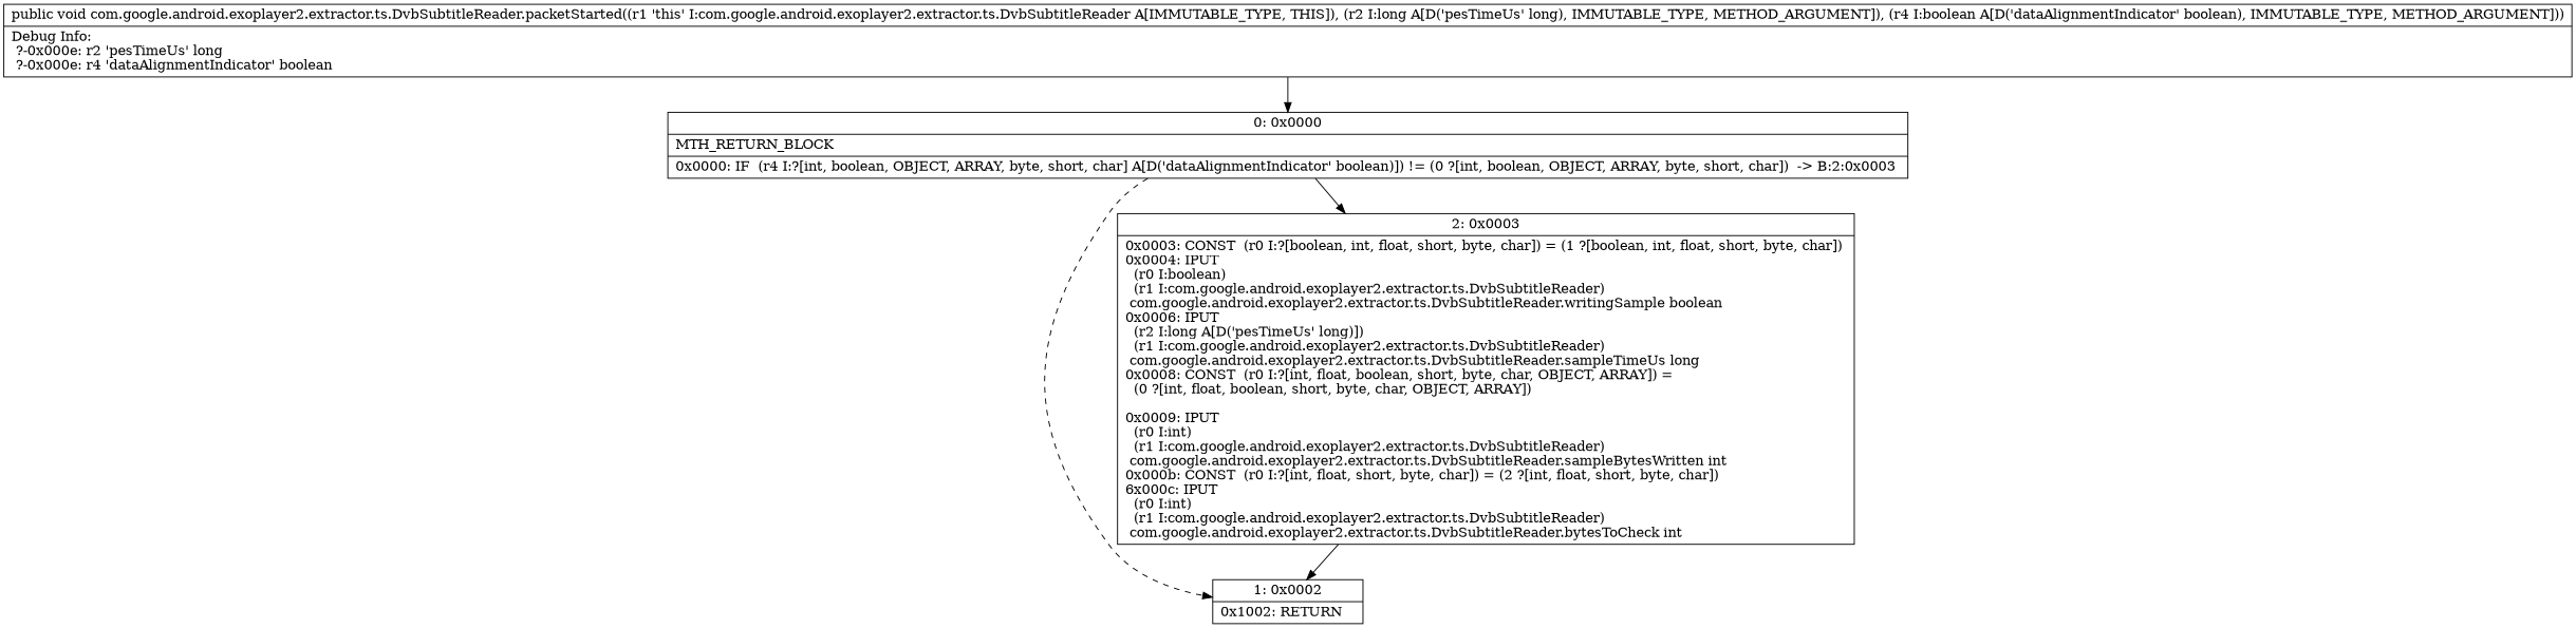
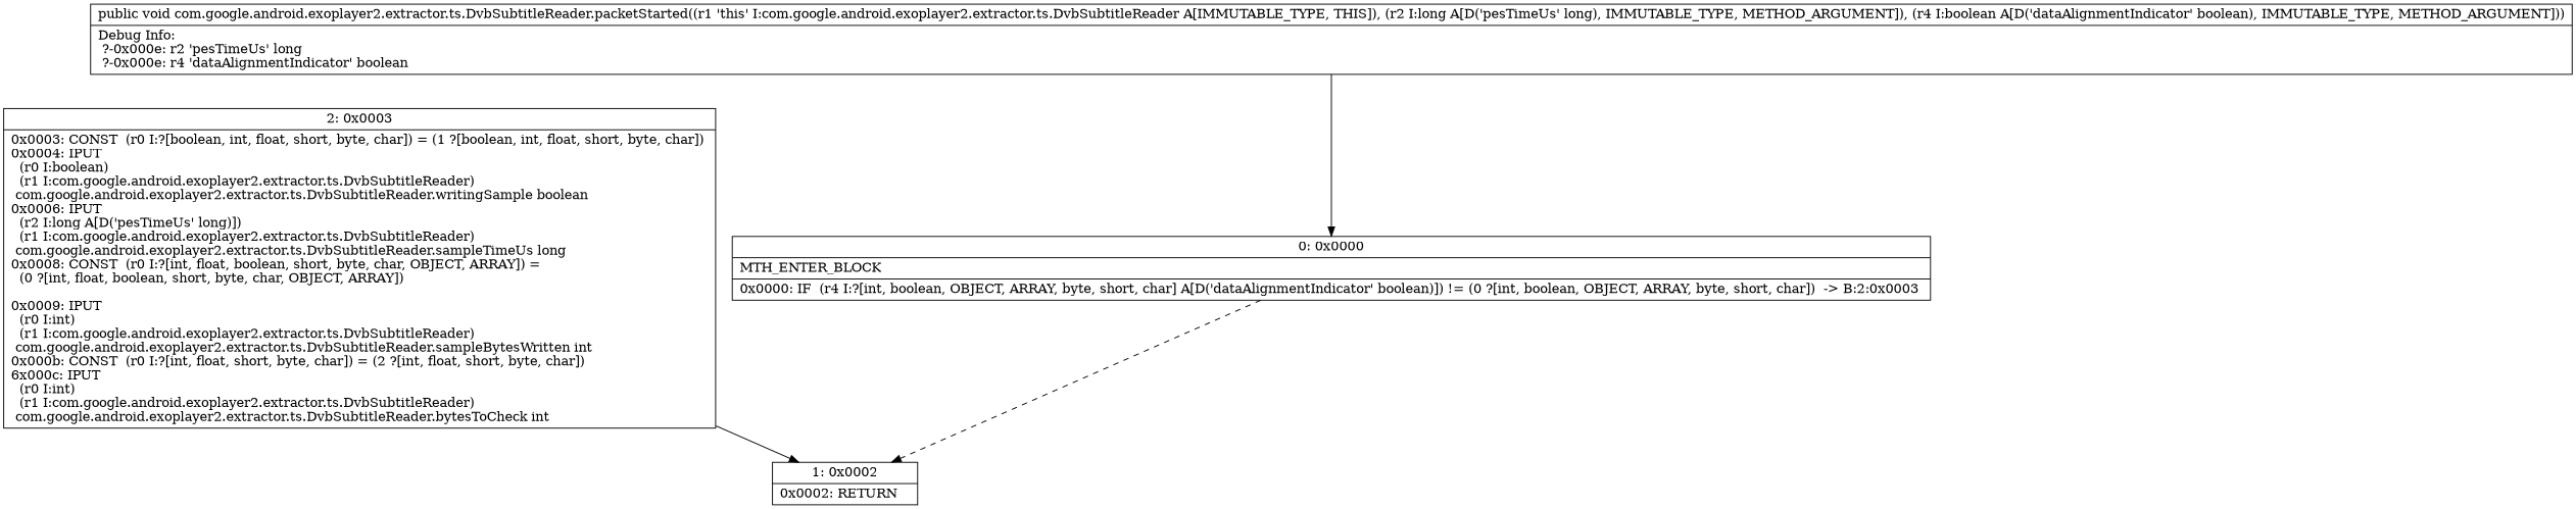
  digraph {
    node [shape=record]
-   n1 [label="{0\:\ 0x0000|MTH_RETURN_BLOCK\l|0x0000: IF  (r4 I:?[int, boolean, OBJECT, ARRAY, byte, short, char] A[D('dataAlignmentIndicator' boolean)]) != (0 ?[int, boolean, OBJECT, ARRAY, byte, short, char])  \-\> B:2:0x0003 \l}"]
-   n2 [label="{1\:\ 0x0002|0x1002: RETURN   \l}"]
+   n1 [label="{0\:\ 0x0000|MTH_ENTER_BLOCK\l|0x0000: IF  (r4 I:?[int, boolean, OBJECT, ARRAY, byte, short, char] A[D('dataAlignmentIndicator' boolean)]) != (0 ?[int, boolean, OBJECT, ARRAY, byte, short, char])  \-\> B:2:0x0003 \l}"]
+   n2 [label="{1\:\ 0x0002|0x0002: RETURN   \l}"]
    n3 [label="{2\:\ 0x0003|0x0003: CONST  (r0 I:?[boolean, int, float, short, byte, char]) = (1 ?[boolean, int, float, short, byte, char]) \l0x0004: IPUT  \l  (r0 I:boolean)\l  (r1 I:com.google.android.exoplayer2.extractor.ts.DvbSubtitleReader)\l com.google.android.exoplayer2.extractor.ts.DvbSubtitleReader.writingSample boolean \l0x0006: IPUT  \l  (r2 I:long A[D('pesTimeUs' long)])\l  (r1 I:com.google.android.exoplayer2.extractor.ts.DvbSubtitleReader)\l com.google.android.exoplayer2.extractor.ts.DvbSubtitleReader.sampleTimeUs long \l0x0008: CONST  (r0 I:?[int, float, boolean, short, byte, char, OBJECT, ARRAY]) = \l  (0 ?[int, float, boolean, short, byte, char, OBJECT, ARRAY])\l \l0x0009: IPUT  \l  (r0 I:int)\l  (r1 I:com.google.android.exoplayer2.extractor.ts.DvbSubtitleReader)\l com.google.android.exoplayer2.extractor.ts.DvbSubtitleReader.sampleBytesWritten int \l0x000b: CONST  (r0 I:?[int, float, short, byte, char]) = (2 ?[int, float, short, byte, char]) \l6x000c: IPUT  \l  (r0 I:int)\l  (r1 I:com.google.android.exoplayer2.extractor.ts.DvbSubtitleReader)\l com.google.android.exoplayer2.extractor.ts.DvbSubtitleReader.bytesToCheck int \l}"]
    n4 [label="{public void com.google.android.exoplayer2.extractor.ts.DvbSubtitleReader.packetStarted((r1 'this' I:com.google.android.exoplayer2.extractor.ts.DvbSubtitleReader A[IMMUTABLE_TYPE, THIS]), (r2 I:long A[D('pesTimeUs' long), IMMUTABLE_TYPE, METHOD_ARGUMENT]), (r4 I:boolean A[D('dataAlignmentIndicator' boolean), IMMUTABLE_TYPE, METHOD_ARGUMENT]))  | Debug Info:\l  ?\-0x000e: r2 'pesTimeUs' long\l  ?\-0x000e: r4 'dataAlignmentIndicator' boolean\l}"]
    n1 -> n2 [style=dashed]
-   n1 -> n3
    n3 -> n2
    n4 -> n1
  }
